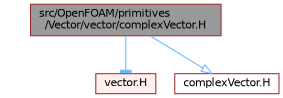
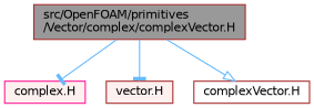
  digraph {
    node [color=brown fillcolor="#FFF0F0" fontname=Helvetica fontsize=10 shape=box style=filled]
    edge [arrowhead=tee color=steelblue1 fontname=Helvetica fontsize=10 labelfontname=Helvetica labelfontsize=10 style=solid]
-   n1 [fillcolor=grey60 fontcolor=black height=0.2 label="src/OpenFOAM/primitives\l/Vector/vector/complexVector.H" width=0.4]
+   n1 [fillcolor=grey60 fontcolor=black height=0.2 label="src/OpenFOAM/primitives\l/Vector/complex/complexVector.H" width=0.4]
+   n2 [color=deeppink height=0.2 label="complex.H" width=0.4]
    n3 [height=0.2 label="vector.H" width=0.4]
    n4 [fillcolor=white height=0.2 label="complexVector.H" width=0.4]
+   n1 -> n2
    n1 -> n3
    n1 -> n4 [arrowhead=onormal]
  }
